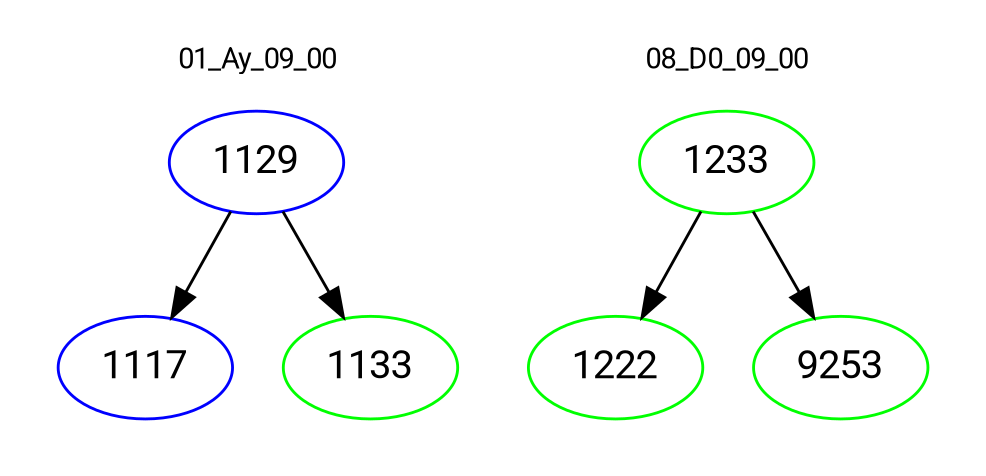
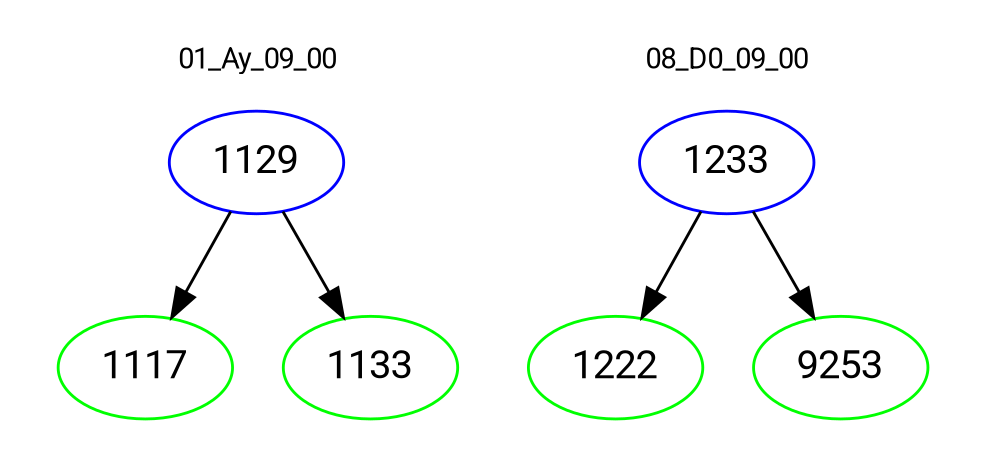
  digraph {
    fontname=Roboto
    node [color=green fontname=Roboto]
    edge [color=black fontname=Roboto]
    n1 [color=blue label=1129]
-   n2 [color=blue label=1117]
+   n2 [label=1117]
    n3 [label=1133]
-   n4 [label=1233]
+   n4 [color=blue label=1233]
    n5 [label=1222]
    n6 [label=9253]
    subgraph cluster_1 {
      color=white
      fontsize=10
      label="01_Ay_09_00"
      n1
      n2
      n3
    }
    subgraph cluster_2 {
      color=white
      fontsize=10
      label="08_D0_09_00"
      n4
      n5
      n6
    }
    n1 -> n2
    n1 -> n3
    n4 -> n5
    n4 -> n6
  }
